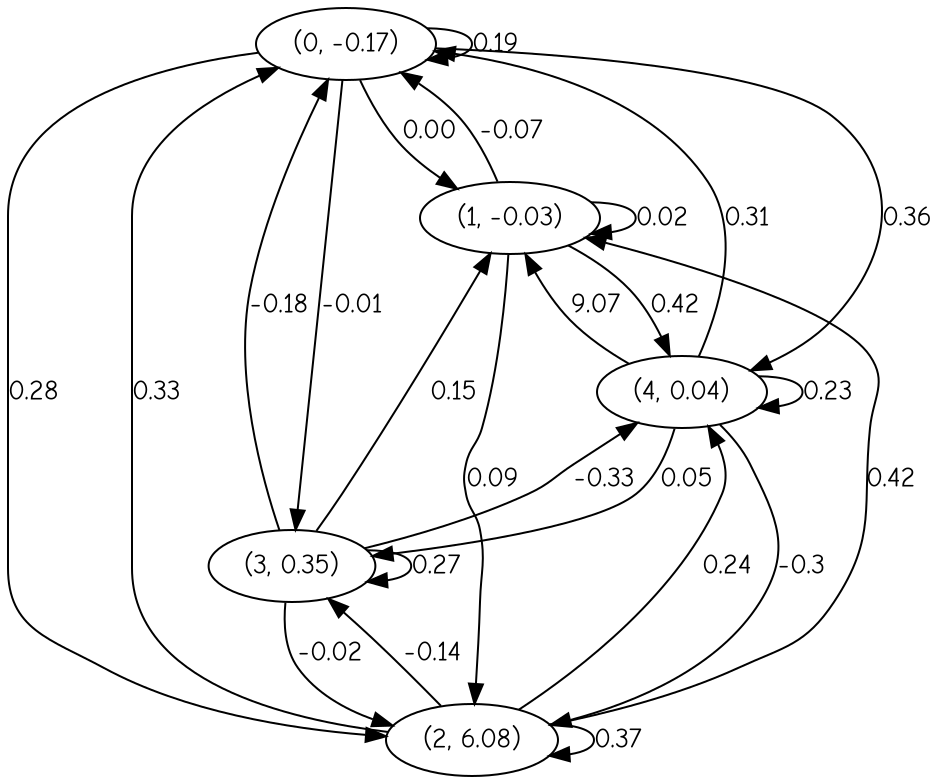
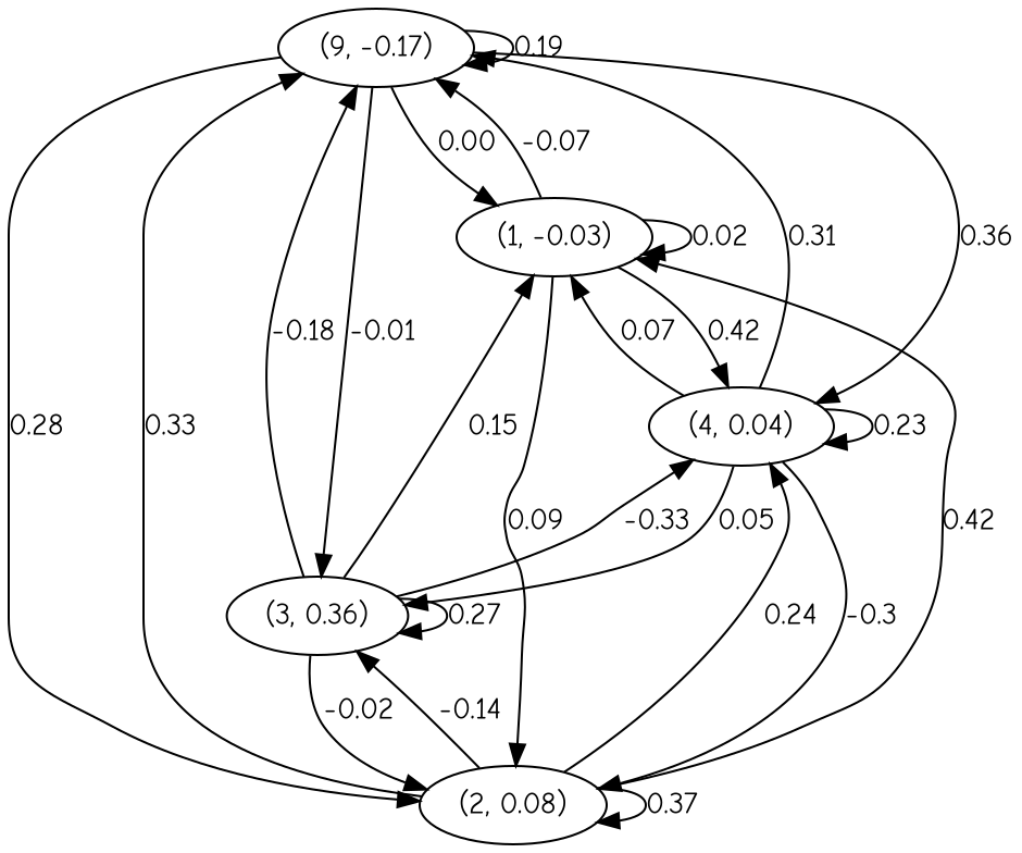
  digraph {
    fontname="Comic Neue"
    node [fontname="Comic Neue"]
    edge [fontname="Comic Neue"]
-   n1 [label="(0, -0.17)"]
+   n1 [label="(9, -0.17)"]
    n2 [label="(1, -0.03)"]
-   n3 [label="(2, 6.08)"]
-   n4 [label="(3, 0.35)"]
+   n3 [label="(2, 0.08)"]
+   n4 [label="(3, 0.36)"]
    n5 [label="(4, 0.04)"]
    n1 -> n1 [label=0.19]
    n1 -> n2 [label=0.00]
    n1 -> n3 [label=0.28]
    n1 -> n4 [label=-0.01]
    n1 -> n5 [label=0.36]
    n2 -> n1 [label=-0.07]
    n2 -> n2 [label=0.02]
    n2 -> n3 [label=0.09]
    n2 -> n5 [label=0.42]
    n3 -> n1 [label=0.33]
    n3 -> n2 [label=0.42]
    n3 -> n3 [label=0.37]
    n3 -> n4 [label=-0.14]
    n3 -> n5 [label=0.24]
    n4 -> n1 [label=-0.18]
    n4 -> n2 [label=0.15]
    n4 -> n3 [label=-0.02]
    n4 -> n4 [label=0.27]
    n4 -> n5 [label=-0.33]
    n5 -> n1 [label=0.31]
-   n5 -> n2 [label=9.07]
+   n5 -> n2 [label=0.07]
    n5 -> n3 [label=-0.3]
    n5 -> n4 [label=0.05]
    n5 -> n5 [label=0.23]
  }
